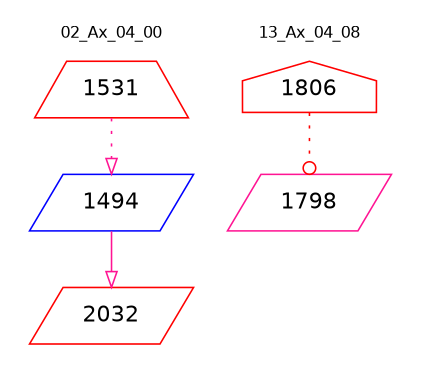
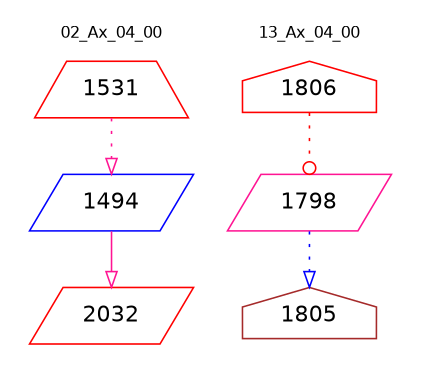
  digraph {
    fontname="DejaVu Sans"
    node [color=red fontname="DejaVu Sans" shape=parallelogram]
    edge [arrowhead=onormal color=deeppink fontname="DejaVu Sans" style=dotted]
    n1 [label=1531 shape=trapezium]
    n2 [color=blue label=1494]
    n3 [label=2032]
    n4 [label=1806 shape=house]
    n5 [color=deeppink label=1798]
+   n6 [color=brown label=1805 shape=house]
    subgraph cluster_1 {
      color=white
      fontsize=10
      label="02_Ax_04_00"
      n1
      n2
      n3
    }
    subgraph cluster_2 {
      color=white
      fontsize=10
-     label="13_Ax_04_08"
+     label="13_Ax_04_00"
      n4
      n5
+     n6
    }
    n1 -> n2
    n2 -> n3 [style=solid]
    n4 -> n5 [arrowhead=odot color=red]
+   n5 -> n6 [color=blue]
  }
